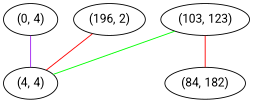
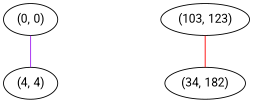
  graph {
    fontname=Roboto
    node [fontname=Roboto]
    edge [color=red fontname=Roboto weight=1]
    n1 [label="(4, 4)"]
-   "(0, 0)" [label="(0, 4)"]
+   "(0, 0)"
    "(103, 123)"
-   "(34, 182)" [label="(84, 182)"]
-   "(196, 2)"
+   "(34, 182)"
    "(0, 0)" -- n1 [color=purple weight=4]
-   "(103, 123)" -- n1 [color=green weight=2]
    "(103, 123)" -- "(34, 182)"
-   "(196, 2)" -- n1
  }
